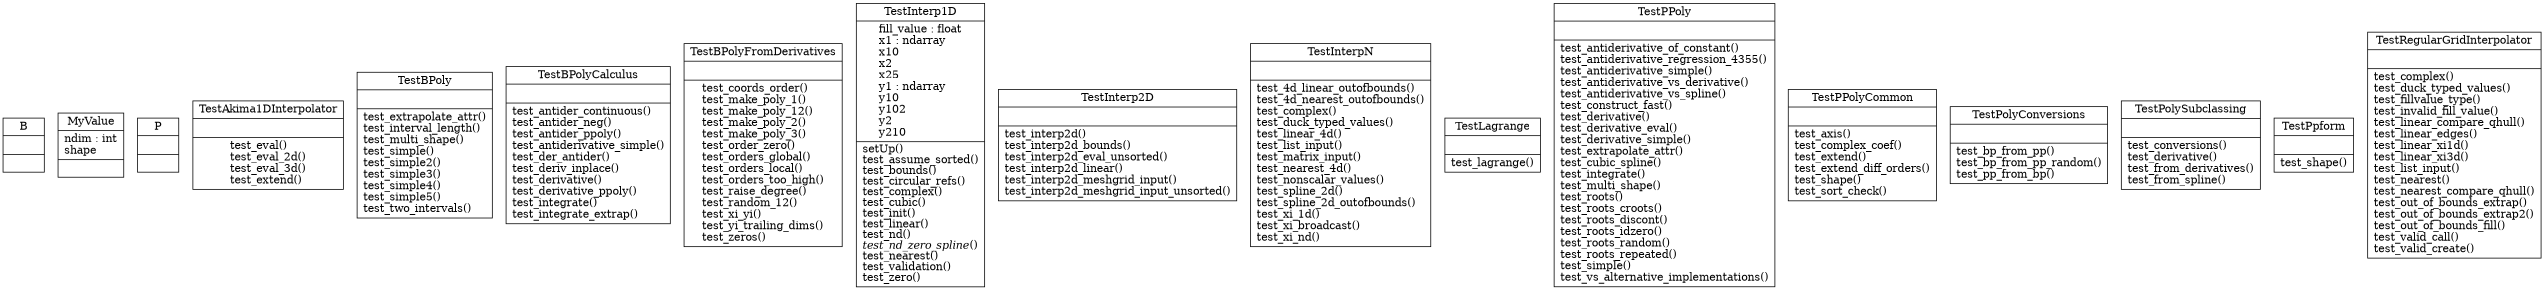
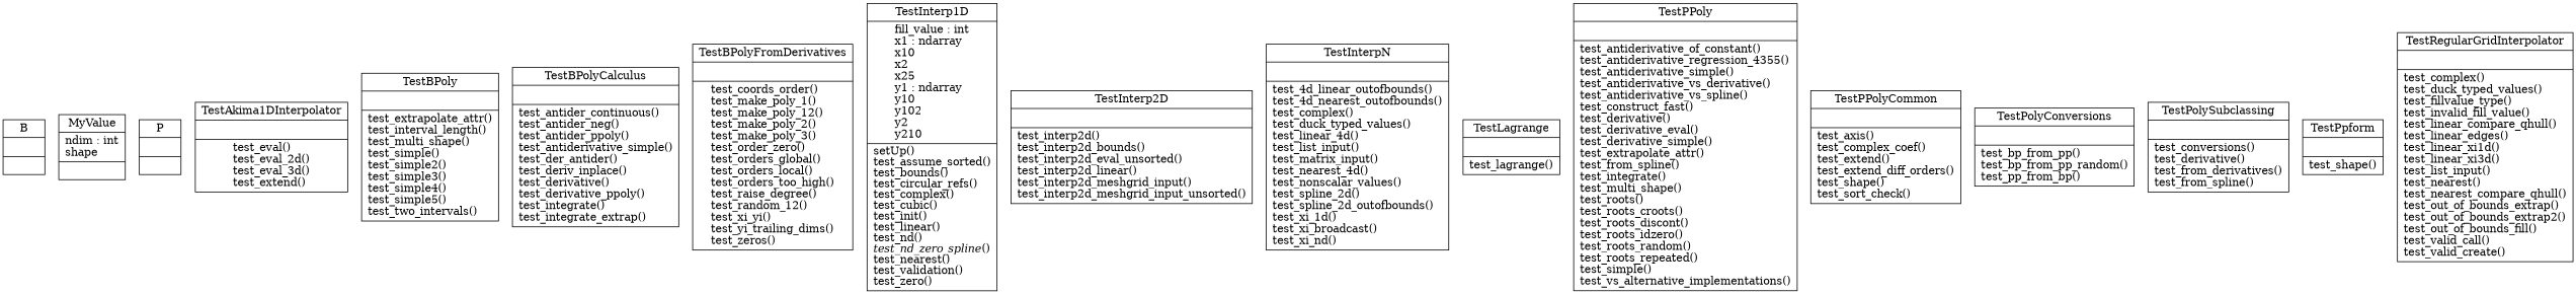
  digraph {
    rankdir=BT
    node [color=black fontcolor=black shape=record style=solid]
    n1 [label=<{B|<br ALIGN="LEFT"/>|}>]
    n2 [label=<{MyValue|ndim : int<br ALIGN="LEFT"/>shape<br ALIGN="LEFT"/>|}>]
    n3 [label=<{P|<br ALIGN="LEFT"/>|}>]
    n4 [label=<{TestAkima1DInterpolator|<br ALIGN="LEFT"/>|test_eval()<br ALIGN="LEFT"/>test_eval_2d()<br ALIGN="LEFT"/>test_eval_3d()<br ALIGN="LEFT"/>test_extend()<br ALIGN="LEFT"/>}>]
    n5 [label=<{TestBPoly|<br ALIGN="LEFT"/>|test_extrapolate_attr()<br ALIGN="LEFT"/>test_interval_length()<br ALIGN="LEFT"/>test_multi_shape()<br ALIGN="LEFT"/>test_simple()<br ALIGN="LEFT"/>test_simple2()<br ALIGN="LEFT"/>test_simple3()<br ALIGN="LEFT"/>test_simple4()<br ALIGN="LEFT"/>test_simple5()<br ALIGN="LEFT"/>test_two_intervals()<br ALIGN="LEFT"/>}>]
    n6 [label=<{TestBPolyCalculus|<br ALIGN="LEFT"/>|test_antider_continuous()<br ALIGN="LEFT"/>test_antider_neg()<br ALIGN="LEFT"/>test_antider_ppoly()<br ALIGN="LEFT"/>test_antiderivative_simple()<br ALIGN="LEFT"/>test_der_antider()<br ALIGN="LEFT"/>test_deriv_inplace()<br ALIGN="LEFT"/>test_derivative()<br ALIGN="LEFT"/>test_derivative_ppoly()<br ALIGN="LEFT"/>test_integrate()<br ALIGN="LEFT"/>test_integrate_extrap()<br ALIGN="LEFT"/>}>]
    n7 [label=<{TestBPolyFromDerivatives|<br ALIGN="LEFT"/>|test_coords_order()<br ALIGN="LEFT"/>test_make_poly_1()<br ALIGN="LEFT"/>test_make_poly_12()<br ALIGN="LEFT"/>test_make_poly_2()<br ALIGN="LEFT"/>test_make_poly_3()<br ALIGN="LEFT"/>test_order_zero()<br ALIGN="LEFT"/>test_orders_global()<br ALIGN="LEFT"/>test_orders_local()<br ALIGN="LEFT"/>test_orders_too_high()<br ALIGN="LEFT"/>test_raise_degree()<br ALIGN="LEFT"/>test_random_12()<br ALIGN="LEFT"/>test_xi_yi()<br ALIGN="LEFT"/>test_yi_trailing_dims()<br ALIGN="LEFT"/>test_zeros()<br ALIGN="LEFT"/>}>]
-   n8 [label=<{TestInterp1D|fill_value : float<br ALIGN="LEFT"/>x1 : ndarray<br ALIGN="LEFT"/>x10<br ALIGN="LEFT"/>x2<br ALIGN="LEFT"/>x25<br ALIGN="LEFT"/>y1 : ndarray<br ALIGN="LEFT"/>y10<br ALIGN="LEFT"/>y102<br ALIGN="LEFT"/>y2<br ALIGN="LEFT"/>y210<br ALIGN="LEFT"/>|setUp()<br ALIGN="LEFT"/>test_assume_sorted()<br ALIGN="LEFT"/>test_bounds()<br ALIGN="LEFT"/>test_circular_refs()<br ALIGN="LEFT"/>test_complex()<br ALIGN="LEFT"/>test_cubic()<br ALIGN="LEFT"/>test_init()<br ALIGN="LEFT"/>test_linear()<br ALIGN="LEFT"/>test_nd()<br ALIGN="LEFT"/><I>test_nd_zero_spline</I>()<br ALIGN="LEFT"/>test_nearest()<br ALIGN="LEFT"/>test_validation()<br ALIGN="LEFT"/>test_zero()<br ALIGN="LEFT"/>}>]
+   n8 [label=<{TestInterp1D|fill_value : int<br ALIGN="LEFT"/>x1 : ndarray<br ALIGN="LEFT"/>x10<br ALIGN="LEFT"/>x2<br ALIGN="LEFT"/>x25<br ALIGN="LEFT"/>y1 : ndarray<br ALIGN="LEFT"/>y10<br ALIGN="LEFT"/>y102<br ALIGN="LEFT"/>y2<br ALIGN="LEFT"/>y210<br ALIGN="LEFT"/>|setUp()<br ALIGN="LEFT"/>test_assume_sorted()<br ALIGN="LEFT"/>test_bounds()<br ALIGN="LEFT"/>test_circular_refs()<br ALIGN="LEFT"/>test_complex()<br ALIGN="LEFT"/>test_cubic()<br ALIGN="LEFT"/>test_init()<br ALIGN="LEFT"/>test_linear()<br ALIGN="LEFT"/>test_nd()<br ALIGN="LEFT"/><I>test_nd_zero_spline</I>()<br ALIGN="LEFT"/>test_nearest()<br ALIGN="LEFT"/>test_validation()<br ALIGN="LEFT"/>test_zero()<br ALIGN="LEFT"/>}>]
    n9 [label=<{TestInterp2D|<br ALIGN="LEFT"/>|test_interp2d()<br ALIGN="LEFT"/>test_interp2d_bounds()<br ALIGN="LEFT"/>test_interp2d_eval_unsorted()<br ALIGN="LEFT"/>test_interp2d_linear()<br ALIGN="LEFT"/>test_interp2d_meshgrid_input()<br ALIGN="LEFT"/>test_interp2d_meshgrid_input_unsorted()<br ALIGN="LEFT"/>}>]
    n10 [label=<{TestInterpN|<br ALIGN="LEFT"/>|test_4d_linear_outofbounds()<br ALIGN="LEFT"/>test_4d_nearest_outofbounds()<br ALIGN="LEFT"/>test_complex()<br ALIGN="LEFT"/>test_duck_typed_values()<br ALIGN="LEFT"/>test_linear_4d()<br ALIGN="LEFT"/>test_list_input()<br ALIGN="LEFT"/>test_matrix_input()<br ALIGN="LEFT"/>test_nearest_4d()<br ALIGN="LEFT"/>test_nonscalar_values()<br ALIGN="LEFT"/>test_spline_2d()<br ALIGN="LEFT"/>test_spline_2d_outofbounds()<br ALIGN="LEFT"/>test_xi_1d()<br ALIGN="LEFT"/>test_xi_broadcast()<br ALIGN="LEFT"/>test_xi_nd()<br ALIGN="LEFT"/>}>]
    n11 [label=<{TestLagrange|<br ALIGN="LEFT"/>|test_lagrange()<br ALIGN="LEFT"/>}>]
-   n12 [label=<{TestPPoly|<br ALIGN="LEFT"/>|test_antiderivative_of_constant()<br ALIGN="LEFT"/>test_antiderivative_regression_4355()<br ALIGN="LEFT"/>test_antiderivative_simple()<br ALIGN="LEFT"/>test_antiderivative_vs_derivative()<br ALIGN="LEFT"/>test_antiderivative_vs_spline()<br ALIGN="LEFT"/>test_construct_fast()<br ALIGN="LEFT"/>test_derivative()<br ALIGN="LEFT"/>test_derivative_eval()<br ALIGN="LEFT"/>test_derivative_simple()<br ALIGN="LEFT"/>test_extrapolate_attr()<br ALIGN="LEFT"/>test_cubic_spline()<br ALIGN="LEFT"/>test_integrate()<br ALIGN="LEFT"/>test_multi_shape()<br ALIGN="LEFT"/>test_roots()<br ALIGN="LEFT"/>test_roots_croots()<br ALIGN="LEFT"/>test_roots_discont()<br ALIGN="LEFT"/>test_roots_idzero()<br ALIGN="LEFT"/>test_roots_random()<br ALIGN="LEFT"/>test_roots_repeated()<br ALIGN="LEFT"/>test_simple()<br ALIGN="LEFT"/>test_vs_alternative_implementations()<br ALIGN="LEFT"/>}>]
+   n12 [label=<{TestPPoly|<br ALIGN="LEFT"/>|test_antiderivative_of_constant()<br ALIGN="LEFT"/>test_antiderivative_regression_4355()<br ALIGN="LEFT"/>test_antiderivative_simple()<br ALIGN="LEFT"/>test_antiderivative_vs_derivative()<br ALIGN="LEFT"/>test_antiderivative_vs_spline()<br ALIGN="LEFT"/>test_construct_fast()<br ALIGN="LEFT"/>test_derivative()<br ALIGN="LEFT"/>test_derivative_eval()<br ALIGN="LEFT"/>test_derivative_simple()<br ALIGN="LEFT"/>test_extrapolate_attr()<br ALIGN="LEFT"/>test_from_spline()<br ALIGN="LEFT"/>test_integrate()<br ALIGN="LEFT"/>test_multi_shape()<br ALIGN="LEFT"/>test_roots()<br ALIGN="LEFT"/>test_roots_croots()<br ALIGN="LEFT"/>test_roots_discont()<br ALIGN="LEFT"/>test_roots_idzero()<br ALIGN="LEFT"/>test_roots_random()<br ALIGN="LEFT"/>test_roots_repeated()<br ALIGN="LEFT"/>test_simple()<br ALIGN="LEFT"/>test_vs_alternative_implementations()<br ALIGN="LEFT"/>}>]
    n13 [label=<{TestPPolyCommon|<br ALIGN="LEFT"/>|test_axis()<br ALIGN="LEFT"/>test_complex_coef()<br ALIGN="LEFT"/>test_extend()<br ALIGN="LEFT"/>test_extend_diff_orders()<br ALIGN="LEFT"/>test_shape()<br ALIGN="LEFT"/>test_sort_check()<br ALIGN="LEFT"/>}>]
    n14 [label=<{TestPolyConversions|<br ALIGN="LEFT"/>|test_bp_from_pp()<br ALIGN="LEFT"/>test_bp_from_pp_random()<br ALIGN="LEFT"/>test_pp_from_bp()<br ALIGN="LEFT"/>}>]
    n15 [label=<{TestPolySubclassing|<br ALIGN="LEFT"/>|test_conversions()<br ALIGN="LEFT"/>test_derivative()<br ALIGN="LEFT"/>test_from_derivatives()<br ALIGN="LEFT"/>test_from_spline()<br ALIGN="LEFT"/>}>]
    n16 [label=<{TestPpform|<br ALIGN="LEFT"/>|test_shape()<br ALIGN="LEFT"/>}>]
    n17 [label=<{TestRegularGridInterpolator|<br ALIGN="LEFT"/>|test_complex()<br ALIGN="LEFT"/>test_duck_typed_values()<br ALIGN="LEFT"/>test_fillvalue_type()<br ALIGN="LEFT"/>test_invalid_fill_value()<br ALIGN="LEFT"/>test_linear_compare_qhull()<br ALIGN="LEFT"/>test_linear_edges()<br ALIGN="LEFT"/>test_linear_xi1d()<br ALIGN="LEFT"/>test_linear_xi3d()<br ALIGN="LEFT"/>test_list_input()<br ALIGN="LEFT"/>test_nearest()<br ALIGN="LEFT"/>test_nearest_compare_qhull()<br ALIGN="LEFT"/>test_out_of_bounds_extrap()<br ALIGN="LEFT"/>test_out_of_bounds_extrap2()<br ALIGN="LEFT"/>test_out_of_bounds_fill()<br ALIGN="LEFT"/>test_valid_call()<br ALIGN="LEFT"/>test_valid_create()<br ALIGN="LEFT"/>}>]
  }
